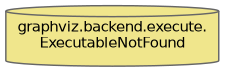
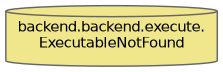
  digraph {
-   n1 [color=gray40 fillcolor=khaki fontcolor=black fontname=Helvetica fontsize=10 height=0.2 label="graphviz.backend.execute.\lExecutableNotFound" shape=cylinder style=filled width=0.4]
+   n1 [color=gray40 fillcolor=khaki fontcolor=black fontname=Helvetica fontsize=10 height=0.2 label="backend.backend.execute.\lExecutableNotFound" shape=cylinder style=filled width=0.4]
  }
